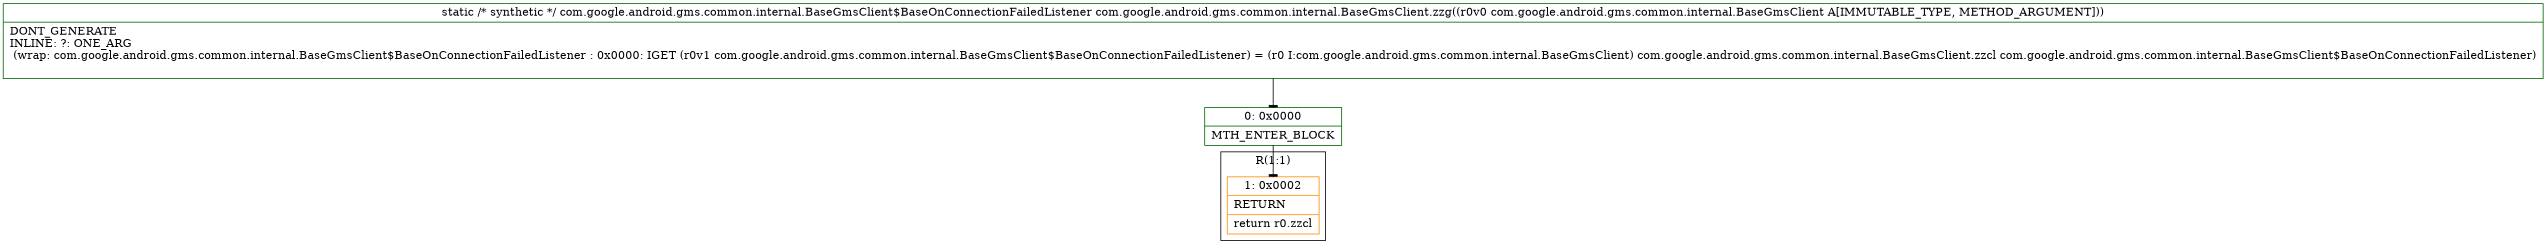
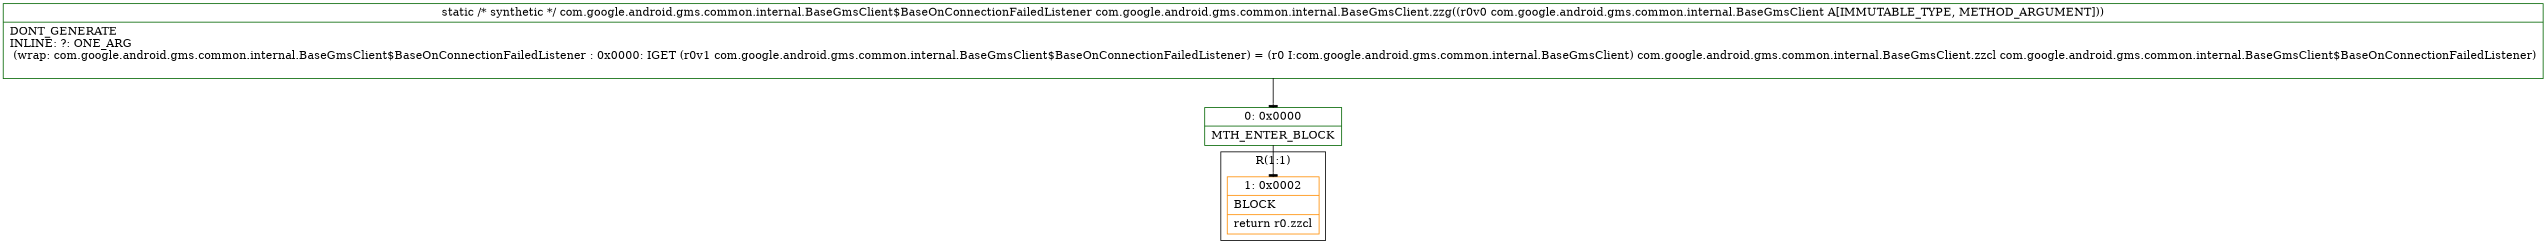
  digraph {
    node [color=darkgreen shape=record]
    edge [arrowhead=tee]
-   n1 [color=darkorange label="{1\:\ 0x0002|RETURN\l|return r0.zzcl\l}"]
+   n1 [color=darkorange label="{1\:\ 0x0002|BLOCK\l|return r0.zzcl\l}"]
    n2 [label="{0\:\ 0x0000|MTH_ENTER_BLOCK\l}"]
    n3 [label="{static \/* synthetic *\/ com.google.android.gms.common.internal.BaseGmsClient$BaseOnConnectionFailedListener com.google.android.gms.common.internal.BaseGmsClient.zzg((r0v0 com.google.android.gms.common.internal.BaseGmsClient A[IMMUTABLE_TYPE, METHOD_ARGUMENT]))  | DONT_GENERATE\lINLINE: ?: ONE_ARG  \l  (wrap: com.google.android.gms.common.internal.BaseGmsClient$BaseOnConnectionFailedListener : 0x0000: IGET  (r0v1 com.google.android.gms.common.internal.BaseGmsClient$BaseOnConnectionFailedListener) = (r0 I:com.google.android.gms.common.internal.BaseGmsClient) com.google.android.gms.common.internal.BaseGmsClient.zzcl com.google.android.gms.common.internal.BaseGmsClient$BaseOnConnectionFailedListener)\l\l}"]
    subgraph cluster_1 {
      label="R(1:1)"
      n1
    }
    n2 -> n1
    n3 -> n2
  }
